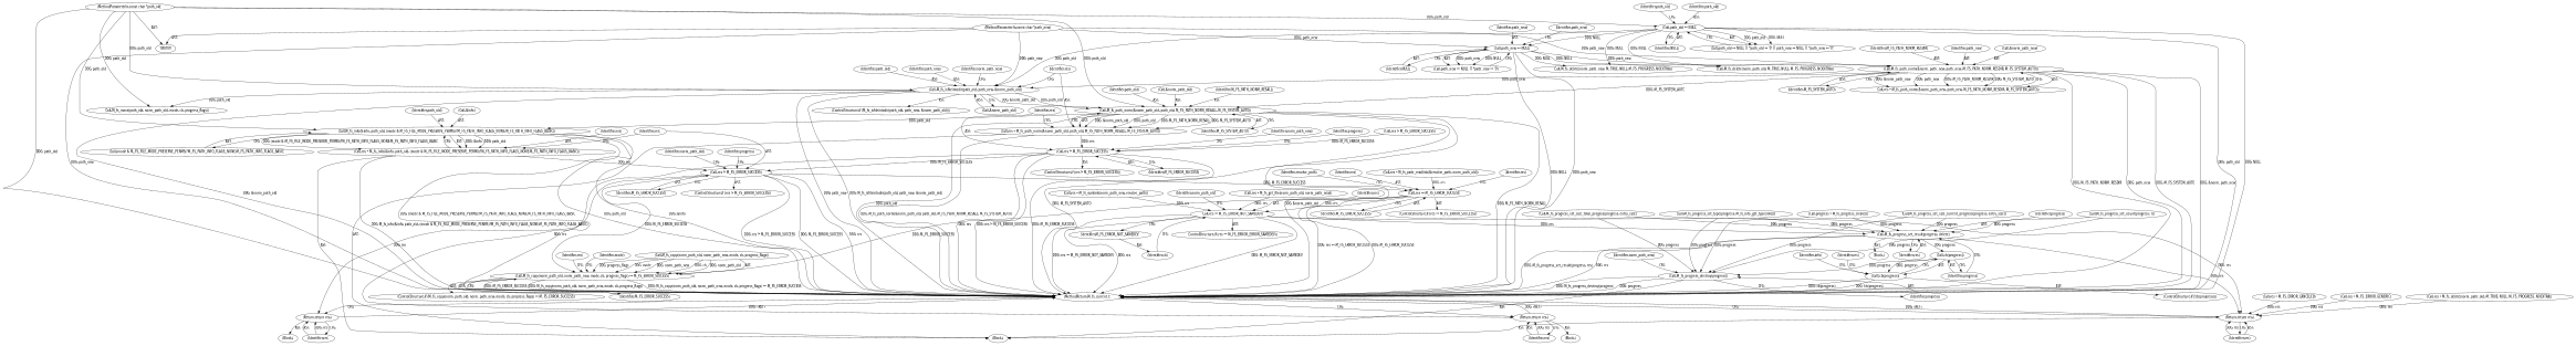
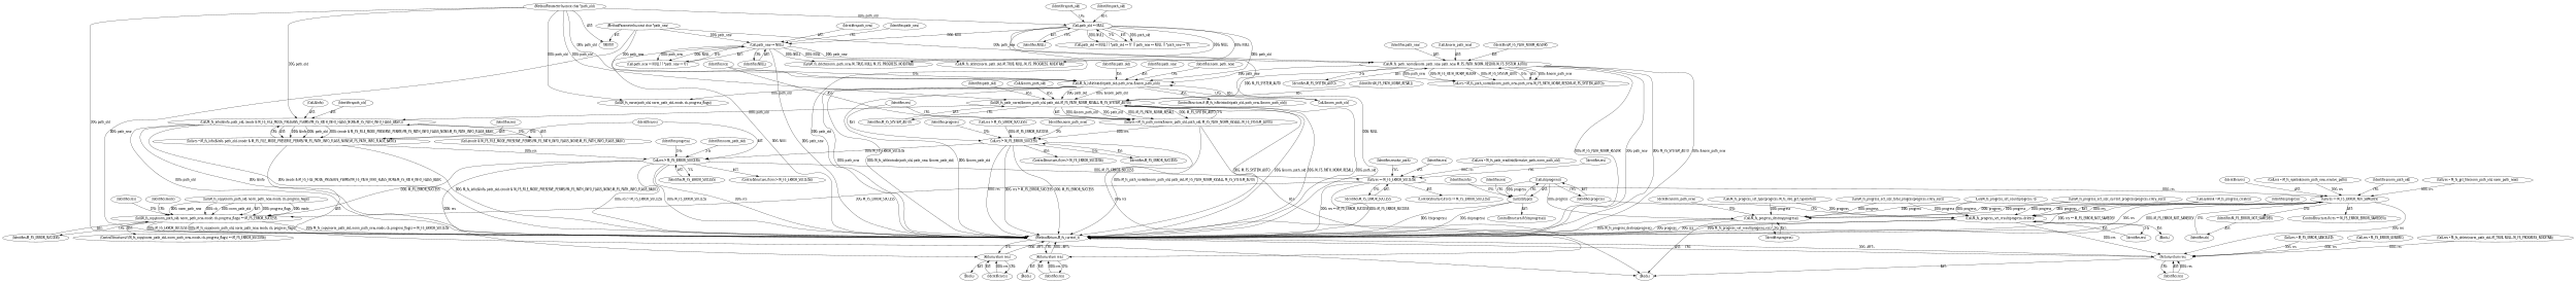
  digraph {
    fontname="Fira Sans"
    node [fontname="Fira Sans"]
    edge [fontname="Fira Sans"]
    n1 [label="(Call,M_fs_path_norm(&norm_path_old, path_old, M_FS_PATH_NORM_RESALL, M_FS_SYSTEM_AUTO))"]
    n2 [label="(Call,res = M_fs_path_norm(&norm_path_old, path_old, M_FS_PATH_NORM_RESALL, M_FS_SYSTEM_AUTO))"]
    n3 [label="(Call,M_fs_info(&info, path_old, (mode & M_FS_FILE_MODE_PRESERVE_PERMS)?M_FS_PATH_INFO_FLAGS_NONE:M_FS_PATH_INFO_FLAGS_BASIC))"]
    n4 [label="(Identifier,M_FS_SYSTEM_AUTO)"]
    n5 [label="(MethodReturn,M_fs_current_t)"]
    n6 [label="(Call,res != M_FS_ERROR_SUCCESS)"]
    n7 [label="(Block,)"]
    n8 [label="(Call,res = M_fs_info(&info, path_old, (mode & M_FS_FILE_MODE_PRESERVE_PERMS)?M_FS_PATH_INFO_FLAGS_NONE:M_FS_PATH_INFO_FLAGS_BASIC))"]
    n9 [label="(Call,(mode & M_FS_FILE_MODE_PRESERVE_PERMS)?M_FS_PATH_INFO_FLAGS_NONE:M_FS_PATH_INFO_FLAGS_BASIC)"]
    n10 [label="(Return,return res;)"]
    n11 [label="(Return,return res;)"]
    n12 [label="(Return,return res;)"]
    n13 [label="(Call,M_fs_isfileintodir(path_old, path_new, &norm_path_old))"]
    n14 [label="(Call,M_fs_move(path_old, norm_path_old, mode, cb, progress_flags))"]
    n15 [label="(ControlStructure,if (M_fs_isfileintodir(path_old, path_new, &norm_path_old)))"]
    n16 [label="(Call,&norm_path_old)"]
    n17 [label="(Call,path_old == NULL)"]
    n18 [label="(Call,path_new == NULL)"]
    n19 [label="(Identifier,NULL)"]
    n20 [label="(Call,M_fs_delete(norm_path_new, M_TRUE, NULL, M_FS_PROGRESS_NOEXTRA))"]
    n21 [label="(Call,path_old == NULL || *path_old == '\0' || path_new == NULL || *path_new == '\0')"]
    n22 [label="(Call,M_fs_delete(norm_path_old, M_TRUE, NULL, M_FS_PROGRESS_NOEXTRA))"]
    n23 [label="(Call,M_fs_path_norm(&norm_path_new, path_new, M_FS_PATH_NORM_RESDIR, M_FS_SYSTEM_AUTO))"]
    n24 [label="(Call,path_new == NULL || *path_new == '\0')"]
    n25 [label="(Identifier,NULL)"]
    n26 [label="(MethodParameterIn,const char *path_old)"]
    n27 [label=1000101]
    n28 [label="(Identifier,M_FS_SYSTEM_AUTO)"]
    n29 [label="(Call,res = M_fs_path_norm(&norm_path_new, path_new, M_FS_PATH_NORM_RESDIR, M_FS_SYSTEM_AUTO))"]
    n30 [label="(MethodParameterIn,const char *path_new)"]
    n31 [label="(Call,res != M_FS_ERROR_SUCCESS)"]
    n32 [label="(ControlStructure,if (res != M_FS_ERROR_SUCCESS))"]
    n33 [label="(Identifier,M_FS_ERROR_SUCCESS)"]
    n34 [label="(Block,)"]
    n35 [label="(Identifier,res)"]
    n36 [label="(Call,res == M_FS_ERROR_SUCCESS)"]
    n37 [label="(Call,M_fs_copy(norm_path_old, norm_path_new, mode, cb, progress_flags) == M_FS_ERROR_SUCCESS)"]
    n38 [label="(Identifier,M_FS_ERROR_SUCCESS)"]
    n39 [label="(ControlStructure,if (res != M_FS_ERROR_SUCCESS))"]
    n40 [label="(Block,)"]
    n41 [label="(Identifier,res)"]
    n42 [label="(Call,res == M_FS_ERROR_NOT_SAMEDEV)"]
    n43 [label="(Identifier,M_FS_ERROR_SUCCESS)"]
    n44 [label="(ControlStructure,if (res == M_FS_ERROR_SUCCESS))"]
    n45 [label="(Identifier,M_FS_ERROR_SUCCESS)"]
    n46 [label="(ControlStructure,if (M_fs_copy(norm_path_old, norm_path_new, mode, cb, progress_flags) == M_FS_ERROR_SUCCESS))"]
    n47 [label="(Call,M_fs_progress_set_result(progress, delete))"]
    n48 [label="(ControlStructure,if (res == M_FS_ERROR_ERROR_SAMEDEV))"]
    n49 [label="(Identifier,M_FS_ERROR_NOT_SAMEDEV)"]
    n50 [label="(Call,cb(progress))"]
    n51 [label="(Identifier,res)"]
    n52 [label="(Block,)"]
    n53 [label="(Identifier,res)"]
    n54 [label="(Identifier,cb)"]
-   n55 [label="(Call,!cb(progress))"]
+   n55 [label="(Call,!cb(type))"]
    n56 [label="(Call,M_fs_progress_destroy(progress))"]
    n57 [label="(Identifier,progress)"]
    n58 [label="(ControlStructure,if (!cb(progress)))"]
    n59 [label="(Identifier,progress)"]
    n60 [label="(Identifier,info)"]
    n61 [label="(Identifier,res)"]
    n62 [label="(Call,M_fs_progress_set_size_total_progess(progress, entry_size))"]
    n63 [label="(Call,M_fs_copy(norm_path_old, norm_path_new, mode, cb, progress_flags))"]
    n64 [label="(Identifier,path_old)"]
    n65 [label="(Call,res = M_FS_ERROR_CANCELED)"]
    n66 [label="(Call,&info)"]
    n67 [label="(Identifier,res)"]
    n68 [label="(Identifier,path_new)"]
    n69 [label="(Call,&norm_path_new)"]
    n70 [label="(Identifier,progress)"]
    n71 [label="(Call,res = M_FS_ERROR_GENERIC)"]
    n72 [label="(Identifier,M_FS_PATH_NORM_RESALL)"]
    n73 [label="(Call,res = M_fs_delete(norm_path_old, M_TRUE, NULL, M_FS_PROGRESS_NOEXTRA))"]
    n74 [label="(Call,res = M_fs_symlink(norm_path_new, resolve_path))"]
    n75 [label="(Identifier,resolve_path)"]
    n76 [label="(Identifier,path_old)"]
    n77 [label="(Identifier,progress)"]
    n78 [label="(Identifier,M_FS_PATH_NORM_RESDIR)"]
    n79 [label="(Identifier,path_old)"]
-   n80 [label="(Call,progress = M_fs_progress_create())"]
+   n80 [label="(Call,symlink = M_fs_progress_create())"]
    n81 [label="(Identifier,res)"]
    n82 [label="(Call,M_fs_progress_set_size_current_progress(progress, entry_size))"]
    n83 [label="(Call,res != M_FS_ERROR_SUCCESS)"]
    n84 [label="(Identifier,norm_path_old)"]
    n85 [label="(Identifier,path_new)"]
    n86 [label="(Identifier,progress)"]
    n87 [label="(Identifier,path_old)"]
    n88 [label="(Identifier,path_old)"]
    n89 [label="(Identifier,res)"]
    n90 [label="(Identifier,path_new)"]
    n91 [label="(Call,M_fs_progress_set_count(progress, 1))"]
    n92 [label="(Call,&norm_path_old)"]
    n93 [label="(Identifier,res)"]
    n94 [label="(Identifier,res)"]
    n95 [label="(Call,res = M_fs_get_file(norm_path_old, norm_path_new))"]
    n96 [label="(Identifier,mode)"]
    n97 [label="(Identifier,res)"]
    n98 [label="(Identifier,norm_path_new)"]
    n99 [label="(Identifier,res)"]
    n100 [label="(Identifier,path_new)"]
    n101 [label="(Call,M_fs_progress_set_type(progress, M_fs_info_get_type(info)))"]
    n102 [label="(Identifier,norm_path_new)"]
    n103 [label="(Identifier,norm_path_new)"]
    n104 [label="(Identifier,res)"]
    n105 [label="(Identifier,norm_path_old)"]
    n106 [label="(Call,res = M_fs_path_readlink(&resolve_path, norm_path_old))"]
    n1 -> n2 [label="AST: "]
    n1 -> n2 [label="DDG: &norm_path_old"]
    n1 -> n2 [label="DDG: path_old"]
    n1 -> n2 [label="DDG: M_FS_PATH_NORM_RESALL"]
    n1 -> n2 [label="DDG: M_FS_SYSTEM_AUTO"]
    n1 -> n3 [label="DDG: path_old"]
    n1 -> n4 [label="CFG: "]
    n1 -> n5 [label="DDG: M_FS_SYSTEM_AUTO"]
    n1 -> n5 [label="DDG: &norm_path_old"]
    n1 -> n5 [label="DDG: M_FS_PATH_NORM_RESALL"]
    n1 -> n5 [label="DDG: path_old"]
    n2 -> n1 [label="CFG: "]
    n2 -> n5 [label="DDG: M_fs_path_norm(&norm_path_old, path_old, M_FS_PATH_NORM_RESALL, M_FS_SYSTEM_AUTO)"]
    n2 -> n6 [label="DDG: res"]
    n2 -> n7 [label="AST: "]
    n3 -> n5 [label="DDG: path_old"]
    n3 -> n5 [label="DDG: &info"]
    n3 -> n5 [label="DDG: (mode & M_FS_FILE_MODE_PRESERVE_PERMS)?M_FS_PATH_INFO_FLAGS_NONE:M_FS_PATH_INFO_FLAGS_BASIC"]
    n3 -> n8 [label="AST: "]
    n3 -> n8 [label="DDG: &info"]
    n3 -> n8 [label="DDG: path_old"]
    n3 -> n8 [label="DDG: (mode & M_FS_FILE_MODE_PRESERVE_PERMS)?M_FS_PATH_INFO_FLAGS_NONE:M_FS_PATH_INFO_FLAGS_BASIC"]
    n3 -> n9 [label="CFG: "]
    n4 -> n1 [label="AST: "]
    n5 -> n10 [label="CFG: "]
    n5 -> n11 [label="CFG: "]
    n5 -> n12 [label="CFG: "]
    n6 -> n5 [label="DDG: res"]
    n6 -> n5 [label="DDG: res != M_FS_ERROR_SUCCESS"]
    n6 -> n5 [label="DDG: M_FS_ERROR_SUCCESS"]
    n6 -> n10 [label="DDG: res"]
    n6 -> n31 [label="DDG: M_FS_ERROR_SUCCESS"]
    n6 -> n32 [label="AST: "]
    n6 -> n33 [label="CFG: "]
    n8 -> n3 [label="CFG: "]
    n8 -> n5 [label="DDG: M_fs_info(&info, path_old, (mode & M_FS_FILE_MODE_PRESERVE_PERMS)?M_FS_PATH_INFO_FLAGS_NONE:M_FS_PATH_INFO_FLAGS_BASIC)"]
    n8 -> n7 [label="AST: "]
    n8 -> n31 [label="DDG: res"]
    n9 -> n3 [label="AST: "]
    n10 -> n5 [label="DDG: <RET>"]
    n10 -> n34 [label="AST: "]
    n10 -> n35 [label="CFG: "]
    n11 -> n5 [label="DDG: <RET>"]
    n11 -> n40 [label="AST: "]
    n11 -> n41 [label="CFG: "]
    n12 -> n5 [label="DDG: <RET>"]
    n12 -> n7 [label="AST: "]
    n12 -> n53 [label="CFG: "]
    n13 -> n1 [label="DDG: &norm_path_old"]
    n13 -> n1 [label="DDG: path_old"]
    n13 -> n5 [label="DDG: path_new"]
    n13 -> n5 [label="DDG: M_fs_isfileintodir(path_old, path_new, &norm_path_old)"]
    n13 -> n5 [label="DDG: &norm_path_old"]
    n13 -> n14 [label="DDG: path_old"]
    n13 -> n15 [label="AST: "]
    n13 -> n16 [label="CFG: "]
    n16 -> n13 [label="AST: "]
    n17 -> n5 [label="DDG: NULL"]
    n17 -> n5 [label="DDG: path_old"]
    n17 -> n13 [label="DDG: path_old"]
    n17 -> n18 [label="DDG: NULL"]
    n17 -> n19 [label="CFG: "]
    n17 -> n20 [label="DDG: NULL"]
    n17 -> n21 [label="AST: "]
    n17 -> n21 [label="DDG: path_old"]
    n17 -> n21 [label="DDG: NULL"]
    n17 -> n22 [label="DDG: NULL"]
    n18 -> n5 [label="DDG: NULL"]
    n18 -> n5 [label="DDG: path_new"]
    n18 -> n20 [label="DDG: NULL"]
    n18 -> n22 [label="DDG: NULL"]
    n18 -> n23 [label="DDG: path_new"]
    n18 -> n24 [label="AST: "]
    n18 -> n24 [label="DDG: path_new"]
    n18 -> n24 [label="DDG: NULL"]
    n18 -> n25 [label="CFG: "]
    n19 -> n17 [label="AST: "]
    n21 -> n17 [label="CFG: "]
    n23 -> n1 [label="DDG: M_FS_SYSTEM_AUTO"]
    n23 -> n5 [label="DDG: &norm_path_new"]
    n23 -> n5 [label="DDG: M_FS_PATH_NORM_RESDIR"]
    n23 -> n5 [label="DDG: path_new"]
    n23 -> n5 [label="DDG: M_FS_SYSTEM_AUTO"]
    n23 -> n13 [label="DDG: path_new"]
    n23 -> n28 [label="CFG: "]
    n23 -> n29 [label="AST: "]
    n23 -> n29 [label="DDG: &norm_path_new"]
    n23 -> n29 [label="DDG: path_new"]
    n23 -> n29 [label="DDG: M_FS_PATH_NORM_RESDIR"]
    n23 -> n29 [label="DDG: M_FS_SYSTEM_AUTO"]
    n24 -> n18 [label="CFG: "]
    n25 -> n18 [label="AST: "]
    n26 -> n1 [label="DDG: path_old"]
    n26 -> n3 [label="DDG: path_old"]
    n26 -> n5 [label="DDG: path_old"]
    n26 -> n13 [label="DDG: path_old"]
    n26 -> n14 [label="DDG: path_old"]
    n26 -> n17 [label="DDG: path_old"]
    n26 -> n27 [label="AST: "]
    n28 -> n23 [label="AST: "]
    n29 -> n23 [label="CFG: "]
    n30 -> n5 [label="DDG: path_new"]
    n30 -> n13 [label="DDG: path_new"]
    n30 -> n18 [label="DDG: path_new"]
    n30 -> n23 [label="DDG: path_new"]
    n30 -> n27 [label="AST: "]
    n31 -> n5 [label="DDG: res"]
    n31 -> n5 [label="DDG: res != M_FS_ERROR_SUCCESS"]
    n31 -> n5 [label="DDG: M_FS_ERROR_SUCCESS"]
    n31 -> n11 [label="DDG: res"]
    n31 -> n36 [label="DDG: M_FS_ERROR_SUCCESS"]
    n31 -> n37 [label="DDG: M_FS_ERROR_SUCCESS"]
    n31 -> n38 [label="CFG: "]
    n31 -> n39 [label="AST: "]
    n33 -> n6 [label="AST: "]
    n35 -> n10 [label="AST: "]
    n35 -> n10 [label="DDG: res"]
    n36 -> n5 [label="DDG: res == M_FS_ERROR_SUCCESS"]
    n36 -> n5 [label="DDG: M_FS_ERROR_SUCCESS"]
    n36 -> n37 [label="DDG: M_FS_ERROR_SUCCESS"]
    n36 -> n42 [label="DDG: res"]
    n36 -> n43 [label="CFG: "]
    n36 -> n44 [label="AST: "]
    n37 -> n5 [label="DDG: M_fs_copy(norm_path_old, norm_path_new, mode, cb, progress_flags)"]
    n37 -> n5 [label="DDG: M_fs_copy(norm_path_old, norm_path_new, mode, cb, progress_flags) == M_FS_ERROR_SUCCESS"]
    n37 -> n5 [label="DDG: M_FS_ERROR_SUCCESS"]
    n37 -> n45 [label="CFG: "]
    n37 -> n46 [label="AST: "]
    n38 -> n31 [label="AST: "]
    n41 -> n11 [label="AST: "]
    n41 -> n11 [label="DDG: res"]
    n42 -> n5 [label="DDG: res == M_FS_ERROR_NOT_SAMEDEV"]
    n42 -> n5 [label="DDG: res"]
    n42 -> n5 [label="DDG: M_FS_ERROR_NOT_SAMEDEV"]
    n42 -> n12 [label="DDG: res"]
    n42 -> n47 [label="DDG: res"]
    n42 -> n48 [label="AST: "]
    n42 -> n49 [label="CFG: "]
    n43 -> n36 [label="AST: "]
    n45 -> n37 [label="AST: "]
    n47 -> n5 [label="DDG: M_fs_progress_set_result(progress, res)"]
    n47 -> n5 [label="DDG: res"]
    n47 -> n12 [label="DDG: res"]
-   n47 -> n50 [label="DDG: progress"]
    n47 -> n51 [label="CFG: "]
    n47 -> n52 [label="AST: "]
    n49 -> n54 [label="AST: "]
    n50 -> n55 [label="AST: "]
    n50 -> n55 [label="DDG: progress"]
    n50 -> n56 [label="DDG: progress"]
    n50 -> n57 [label="CFG: "]
    n51 -> n47 [label="AST: "]
    n53 -> n12 [label="AST: "]
    n53 -> n12 [label="DDG: res"]
    n54 -> n42 [label="CFG: "]
    n55 -> n5 [label="DDG: cb(progress)"]
    n55 -> n5 [label="DDG: !cb(progress)"]
    n55 -> n50 [label="CFG: "]
    n55 -> n58 [label="AST: "]
    n56 -> n5 [label="DDG: M_fs_progress_destroy(progress)"]
    n56 -> n5 [label="DDG: progress"]
    n56 -> n7 [label="AST: "]
    n56 -> n59 [label="CFG: "]
    n57 -> n47 [label="CFG: "]
    n57 -> n50 [label="AST: "]
    n59 -> n56 [label="AST: "]
    n60 -> n55 [label="CFG: "]
    n61 -> n36 [label="CFG: "]
    n62 -> n47 [label="DDG: progress"]
    n62 -> n56 [label="DDG: progress"]
    n63 -> n37 [label="AST: "]
    n63 -> n37 [label="DDG: progress_flags"]
    n63 -> n37 [label="DDG: mode"]
    n63 -> n37 [label="DDG: norm_path_new"]
    n63 -> n37 [label="DDG: cb"]
    n63 -> n37 [label="DDG: norm_path_old"]
    n64 -> n17 [label="AST: "]
    n65 -> n12 [label="DDG: res"]
    n66 -> n3 [label="AST: "]
    n67 -> n2 [label="AST: "]
    n67 -> n13 [label="CFG: "]
    n68 -> n23 [label="AST: "]
    n69 -> n23 [label="AST: "]
    n70 -> n6 [label="CFG: "]
    n71 -> n12 [label="DDG: res"]
    n72 -> n1 [label="AST: "]
    n73 -> n12 [label="DDG: res"]
    n74 -> n42 [label="DDG: res"]
    n75 -> n36 [label="CFG: "]
    n76 -> n13 [label="AST: "]
    n77 -> n31 [label="CFG: "]
    n78 -> n23 [label="AST: "]
    n79 -> n1 [label="AST: "]
    n80 -> n47 [label="DDG: progress"]
    n80 -> n56 [label="DDG: progress"]
    n81 -> n37 [label="CFG: "]
    n82 -> n47 [label="DDG: progress"]
    n82 -> n56 [label="DDG: progress"]
    n83 -> n6 [label="DDG: M_FS_ERROR_SUCCESS"]
    n84 -> n42 [label="CFG: "]
    n85 -> n18 [label="AST: "]
    n86 -> n47 [label="AST: "]
    n87 -> n3 [label="AST: "]
    n88 -> n17 [label="CFG: "]
    n89 -> n2 [label="CFG: "]
    n89 -> n6 [label="AST: "]
    n90 -> n18 [label="CFG: "]
    n91 -> n47 [label="DDG: progress"]
    n91 -> n56 [label="DDG: progress"]
    n92 -> n1 [label="AST: "]
    n93 -> n55 [label="CFG: "]
    n94 -> n8 [label="CFG: "]
    n94 -> n31 [label="AST: "]
    n95 -> n42 [label="DDG: res"]
    n96 -> n37 [label="CFG: "]
    n97 -> n42 [label="AST: "]
    n98 -> n6 [label="CFG: "]
    n99 -> n36 [label="AST: "]
    n100 -> n13 [label="AST: "]
    n101 -> n47 [label="DDG: progress"]
    n101 -> n56 [label="DDG: progress"]
    n102 -> n56 [label="CFG: "]
    n103 -> n13 [label="CFG: "]
    n104 -> n8 [label="AST: "]
    n105 -> n31 [label="CFG: "]
    n106 -> n36 [label="DDG: res"]
  }
